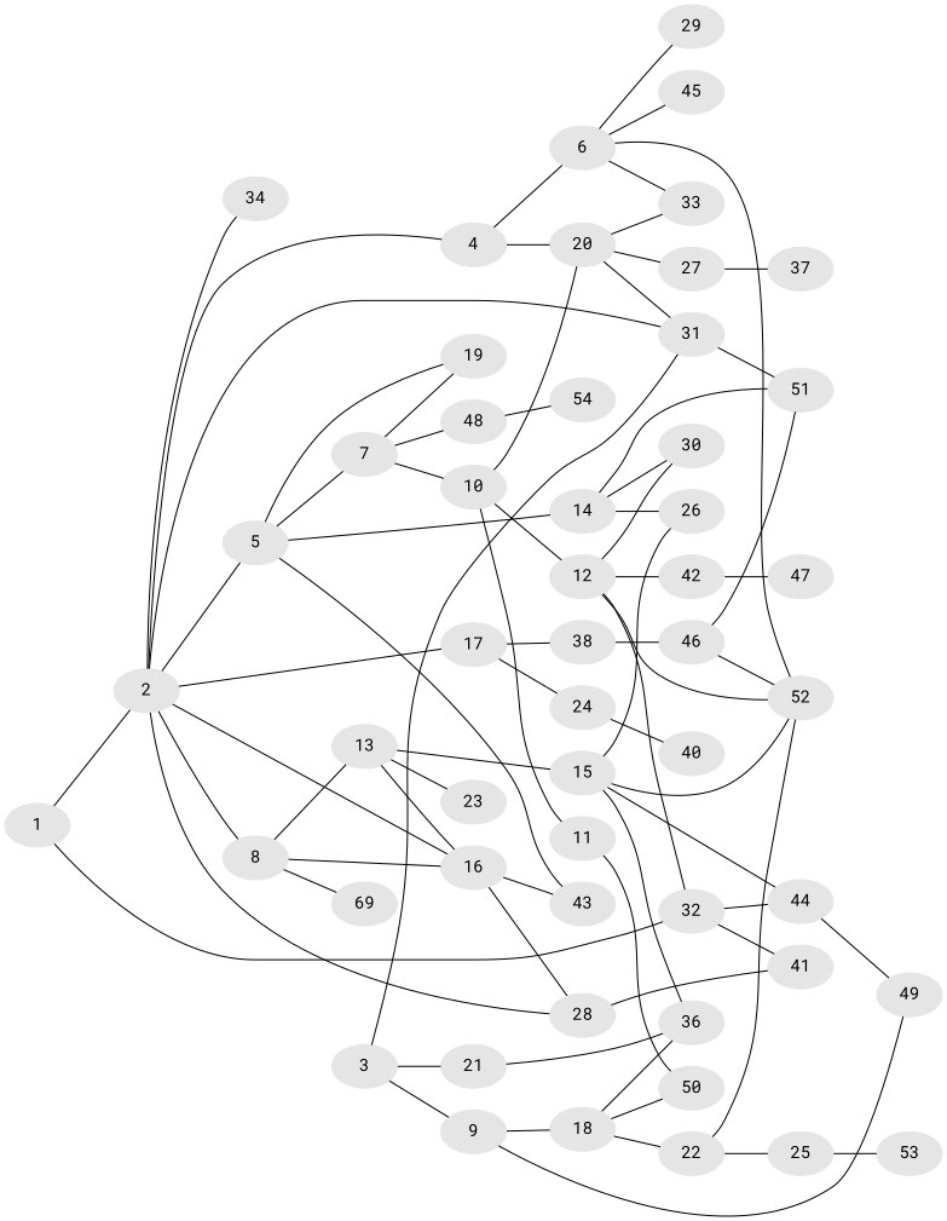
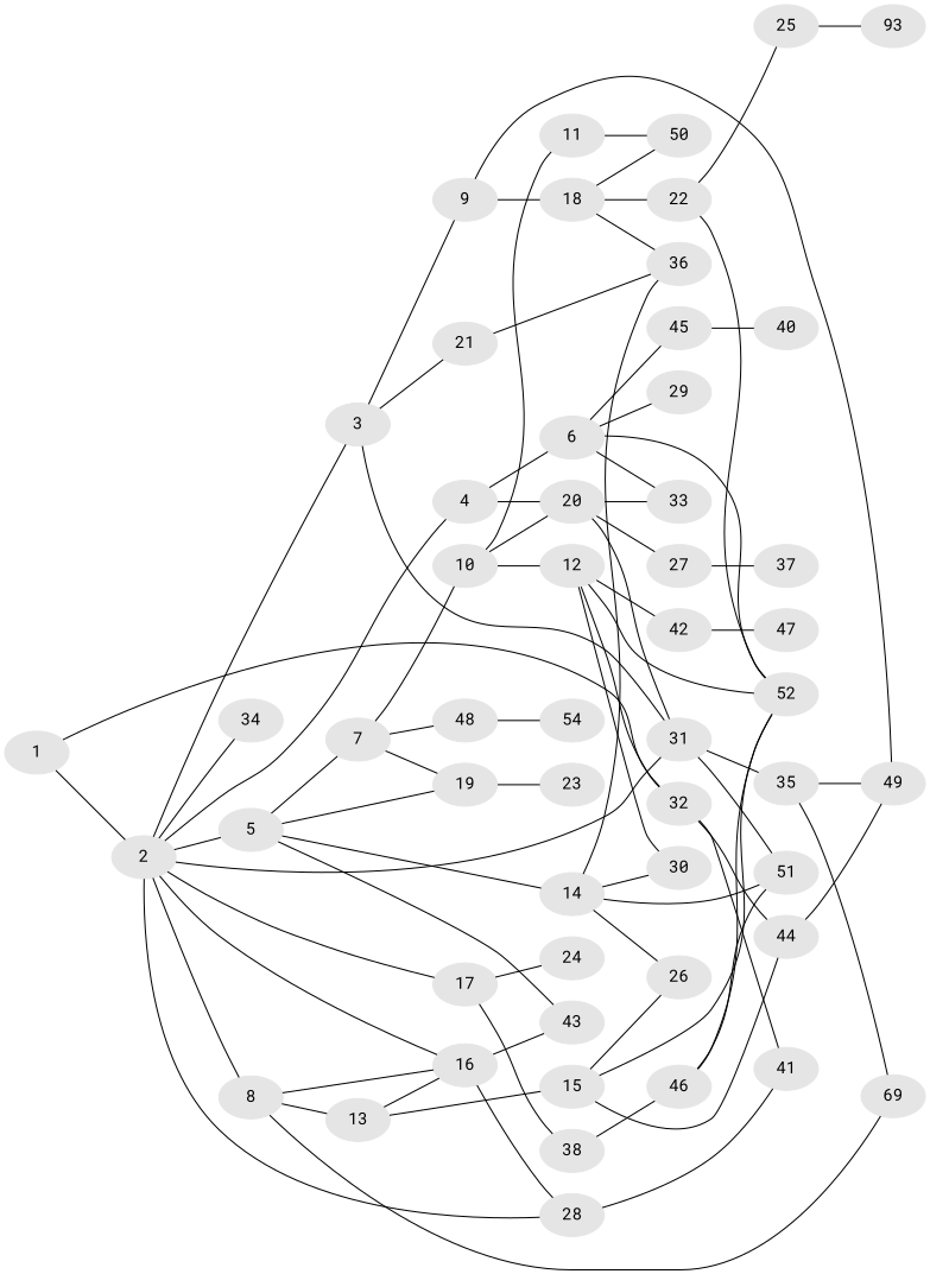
  graph {
    fontname="Roboto Mono"
    rankdir=LR
    node [color=gray90 fontname="Roboto Mono" style=filled]
    edge [fontname="Roboto Mono"]
    1
    2
    32
    3
    4
    5
    8
    16
    17
    28
    31
    34
    44
    41
    9
    21
    6
    20
    7
    14
    19
    43
    13
    n24 [label=69]
    24
    38
    51
+   35
    18
    49
    36
    29
    33
    45
    52
    27
    10
    48
    30
    26
    11
    12
    54
    15
    23
    50
    22
    42
    47
    40
    46
    25
    37
-   53
+   53 [label=93]
    1 -- 2
    1 -- 32
+   2 -- 3
    2 -- 4
    2 -- 5
    2 -- 8
    2 -- 16
    2 -- 17
    2 -- 28
    2 -- 31
    2 -- 34
    32 -- 44
    32 -- 41
    3 -- 31
    3 -- 9
    3 -- 21
    4 -- 6
    4 -- 20
    5 -- 7
    5 -- 14
    5 -- 19
    5 -- 43
    8 -- 16
    8 -- 13
    8 -- n24
    16 -- 28
    16 -- 43
    17 -- 24
    17 -- 38
    28 -- 41
    31 -- 51
+   31 -- 35
    44 -- 49
    9 -- 18
    9 -- 49
    21 -- 36
    6 -- 29
    6 -- 33
    6 -- 45
    6 -- 52
    20 -- 31
    20 -- 33
    20 -- 27
    7 -- 19
    7 -- 10
    7 -- 48
    14 -- 51
    14 -- 30
    14 -- 26
    13 -- 16
    13 -- 15
-   13 -- 23
-   24 -- 40
+   19 -- 23
+   45 -- 40
    38 -- 46
+   35 -- n24
+   35 -- 49
    18 -- 36
    18 -- 50
    18 -- 22
    27 -- 37
    10 -- 20
    10 -- 11
    10 -- 12
    48 -- 54
    11 -- 50
    12 -- 32
    12 -- 52
    12 -- 30
    12 -- 42
    15 -- 44
-   15 -- 36
+   14 -- 36
    15 -- 52
    15 -- 26
    22 -- 52
    22 -- 25
    42 -- 47
    46 -- 51
    46 -- 52
    25 -- 53
  }
